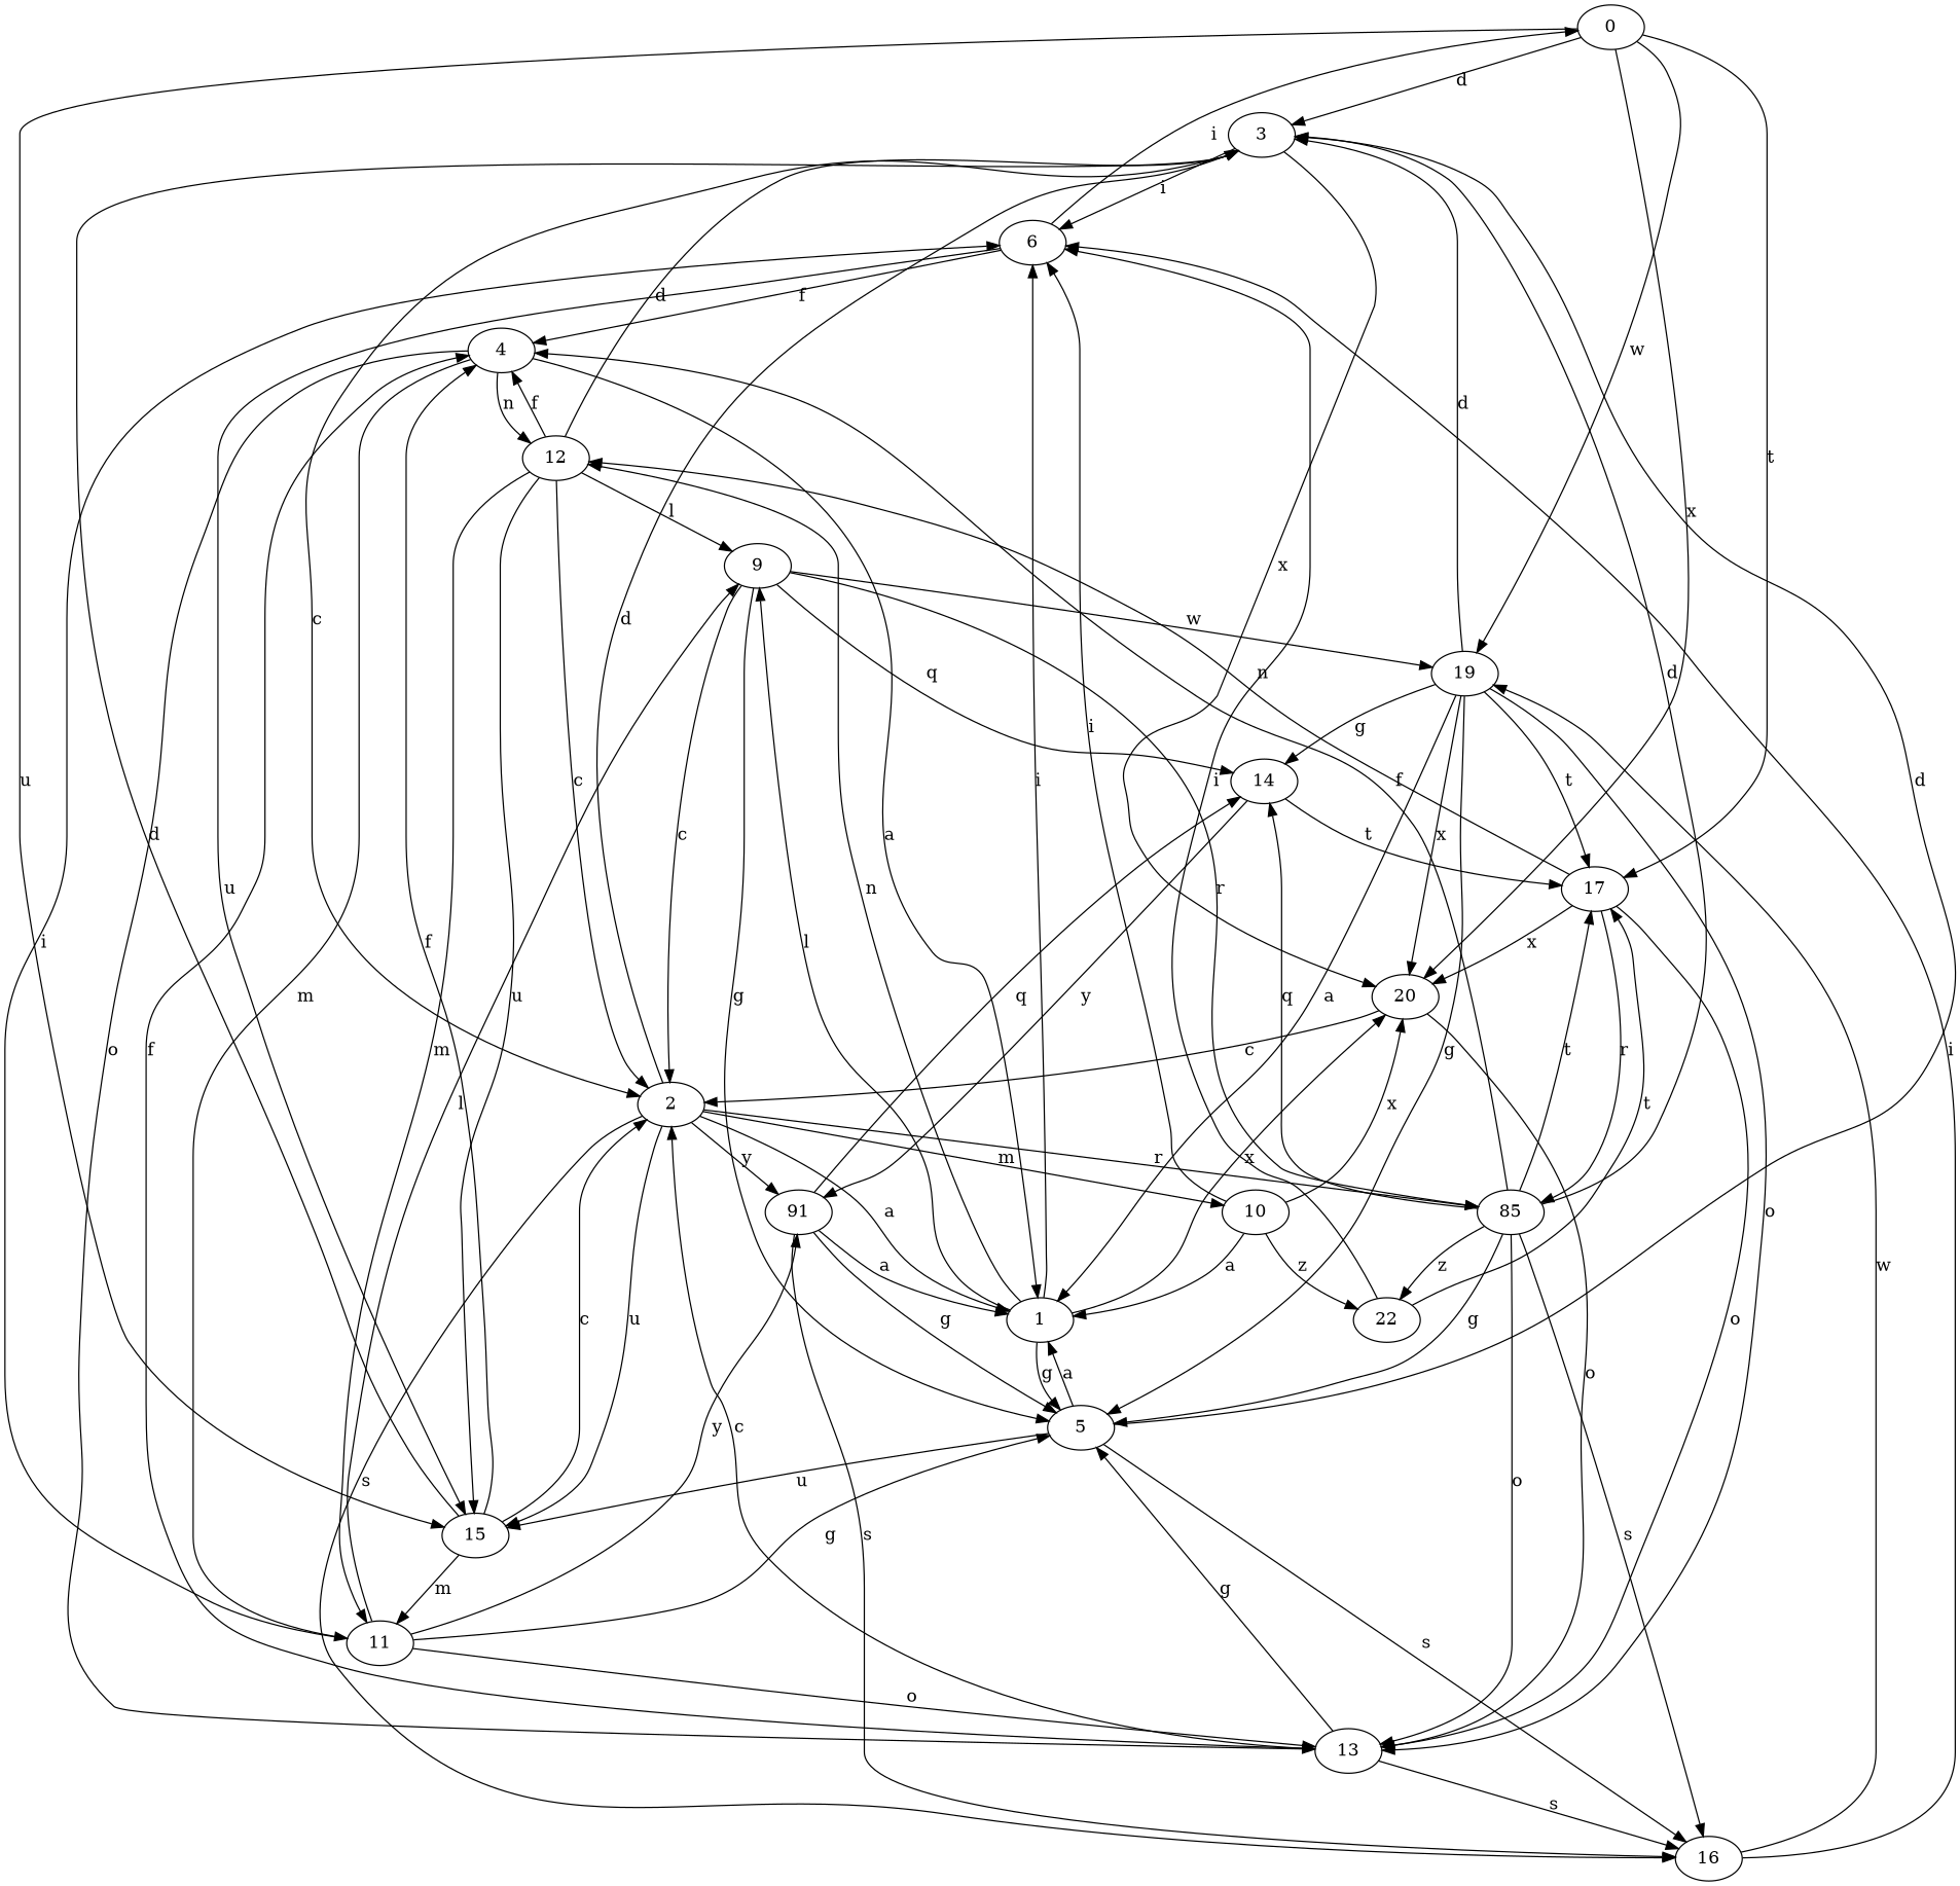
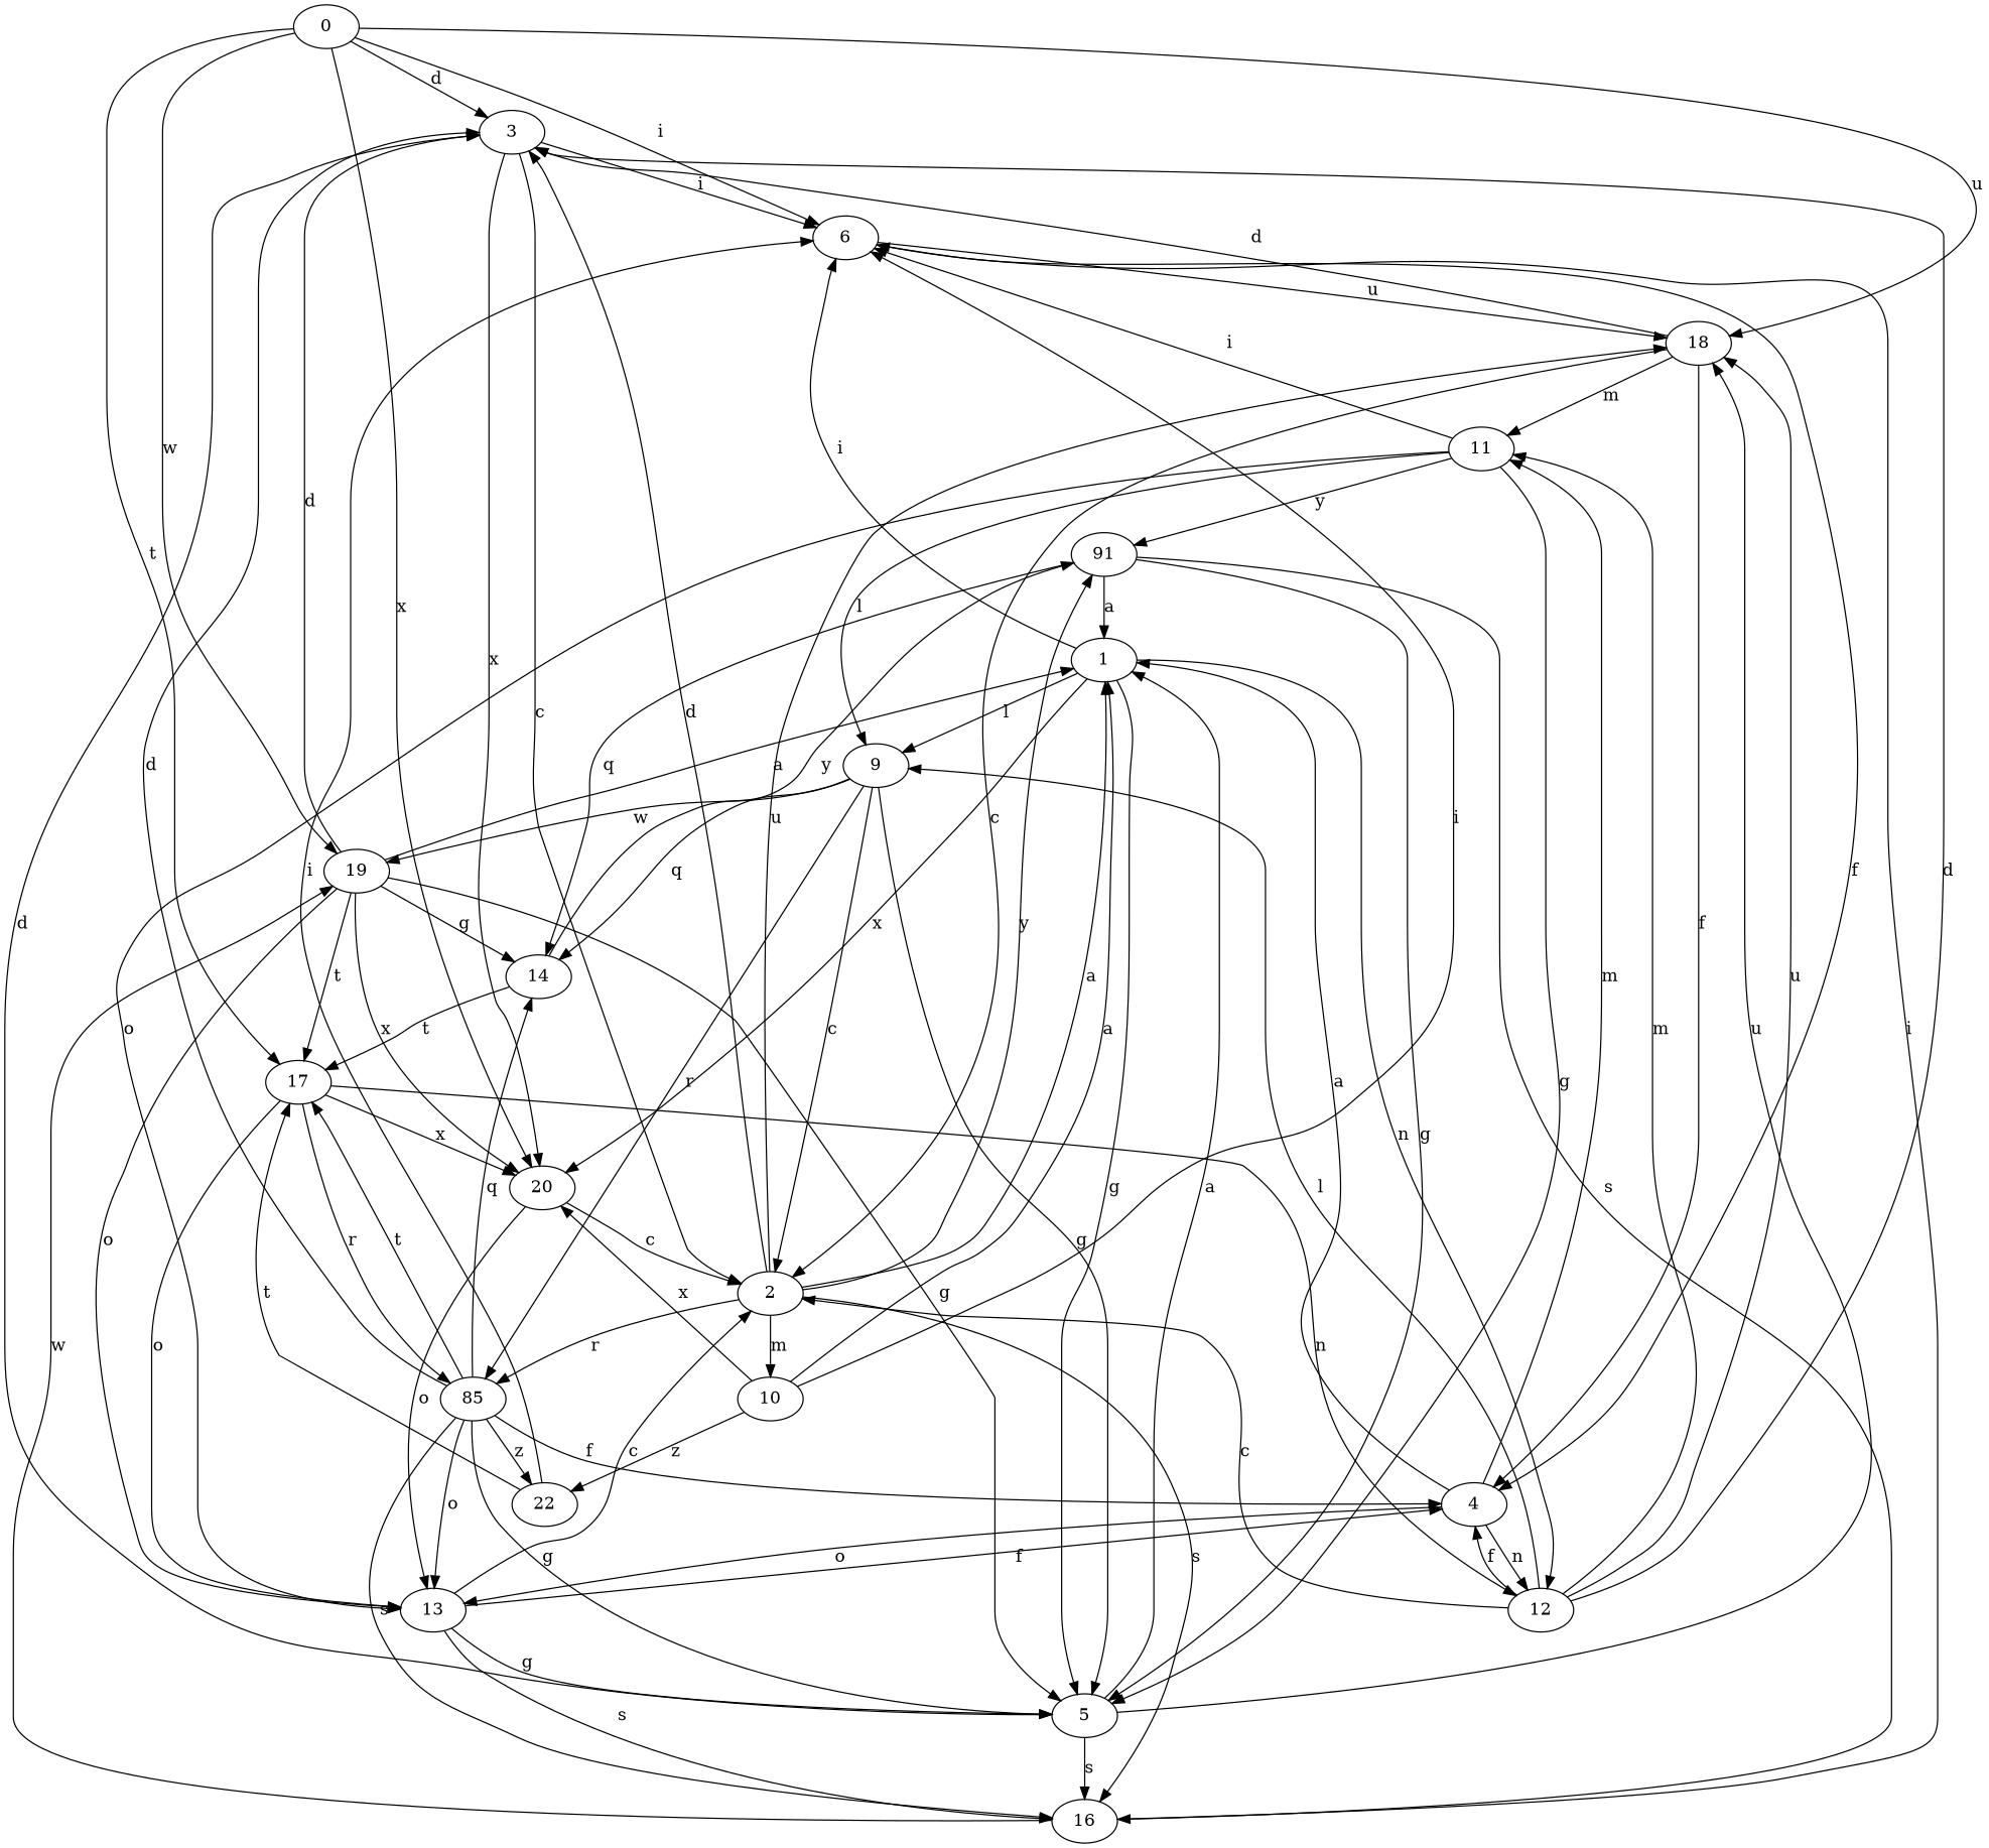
  strict digraph {
    0
    3
    6
    17
-   18 [label=15]
+   18
    19
    20
    2
    4
    12
    n11 [label=85]
    13
    11
    1
    5
    14
    9
    16
    10
    n20 [label=91]
    22
    0 -> 3 [label=d]
-   6 -> 0 [label=i]
+   0 -> 6 [label=i]
    0 -> 17 [label=t]
    0 -> 18 [label=u]
    0 -> 19 [label=w]
    0 -> 20 [label=x]
    3 -> 6 [label=i]
    3 -> 20 [label=x]
    3 -> 2 [label=c]
    6 -> 18 [label=u]
    6 -> 4 [label=f]
    17 -> 20 [label=x]
    17 -> 12 [label=n]
    17 -> n11 [label=r]
    17 -> 13 [label=o]
    18 -> 3 [label=d]
    18 -> 2 [label=c]
    18 -> 4 [label=f]
    18 -> 11 [label=m]
    19 -> 3 [label=d]
    19 -> 17 [label=t]
    19 -> 20 [label=x]
    19 -> 13 [label=o]
    19 -> 1 [label=a]
    19 -> 5 [label=g]
    19 -> 14 [label=g]
    20 -> 2 [label=c]
    20 -> 13 [label=o]
    2 -> 3 [label=d]
    2 -> 18 [label=u]
    2 -> n11 [label=r]
    2 -> 1 [label=a]
    2 -> 16 [label=s]
    2 -> 10 [label=m]
    2 -> n20 [label=y]
    4 -> 12 [label=n]
    4 -> 13 [label=o]
    4 -> 11 [label=m]
    4 -> 1 [label=a]
    12 -> 3 [label=d]
    12 -> 18 [label=u]
    12 -> 2 [label=c]
    12 -> 4 [label=f]
    12 -> 11 [label=m]
    12 -> 9 [label=l]
    n11 -> 3 [label=d]
    n11 -> 17 [label=t]
    n11 -> 4 [label=f]
    n11 -> 13 [label=o]
    n11 -> 5 [label=g]
    n11 -> 14 [label=q]
    n11 -> 16 [label=s]
    n11 -> 22 [label=z]
    13 -> 2 [label=c]
    13 -> 4 [label=f]
    13 -> 5 [label=g]
    13 -> 16 [label=s]
    11 -> 6 [label=i]
    11 -> 13 [label=o]
    11 -> 5 [label=g]
    11 -> 9 [label=l]
    11 -> n20 [label=y]
    1 -> 6 [label=i]
    1 -> 20 [label=x]
    1 -> 12 [label=n]
    1 -> 5 [label=g]
    1 -> 9 [label=l]
    5 -> 3 [label=d]
    5 -> 18 [label=u]
    5 -> 1 [label=a]
    5 -> 16 [label=s]
    14 -> 17 [label=t]
    14 -> n20 [label=y]
    9 -> 19 [label=w]
    9 -> 2 [label=c]
    9 -> n11 [label=r]
    9 -> 5 [label=g]
    9 -> 14 [label=q]
    16 -> 6 [label=i]
    16 -> 19 [label=w]
    10 -> 6 [label=i]
    10 -> 20 [label=x]
    10 -> 1 [label=a]
    10 -> 22 [label=z]
    n20 -> 1 [label=a]
    n20 -> 5 [label=g]
    n20 -> 14 [label=q]
    n20 -> 16 [label=s]
    22 -> 6 [label=i]
    22 -> 17 [label=t]
  }
